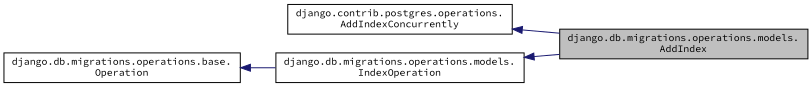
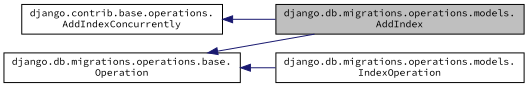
  digraph {
    fontname="Source Code Pro"
    rankdir=LR
    node [color=black fillcolor=white fontname="Source Code Pro" fontsize=10 shape=record style=filled]
    edge [color=midnightblue dir=back fontname="Source Code Pro" fontsize=10 labelfontname=Helvetica labelfontsize=10 style=solid]
    n1 [fillcolor=grey75 fontcolor=black height=0.2 label="django.db.migrations.operations.models.\lAddIndex" width=0.4]
-   n2 [height=0.2 label="django.contrib.postgres.operations.\lAddIndexConcurrently" width=0.4]
+   n2 [height=0.2 label="django.contrib.base.operations.\lAddIndexConcurrently" width=0.4]
    n3 [height=0.2 label="django.db.migrations.operations.models.\lIndexOperation" width=0.4]
    n4 [height=0.2 label="django.db.migrations.operations.base.\lOperation" width=0.4]
    n2 -> n1
-   n3 -> n1
+   n4 -> n1
    n4 -> n3
  }
